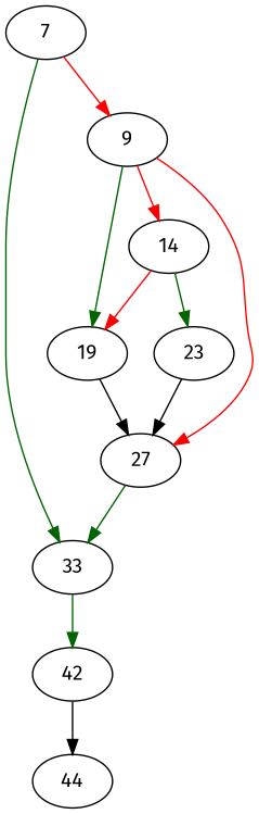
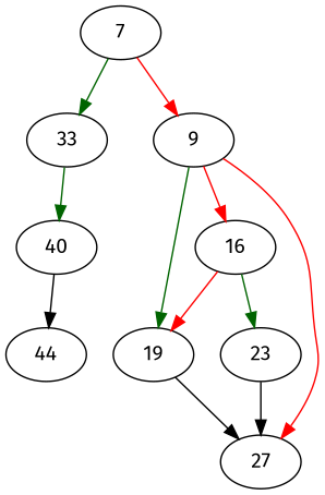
  strict digraph {
    fontname="Fira Sans"
    node [fontname="Fira Sans"]
    edge [color=darkgreen cond=true fontname="Fira Sans"]
    n1 [entry=true label=7]
    33
    9
-   42
+   42 [label=40]
    19
-   16 [label=14]
+   16
    27
    44
    23
    n1 -> 33
    n1 -> 9 [color=red cond=false]
    33 -> 42
    9 -> 19
    9 -> 16 [color=red cond=false]
    9 -> 27 [color=red cond=false]
    42 -> 44 [color="" cond=""]
    19 -> 27 [color="" cond=""]
    16 -> 19 [color=red cond=false]
    16 -> 23
-   27 -> 33
    23 -> 27 [color="" cond=""]
  }
